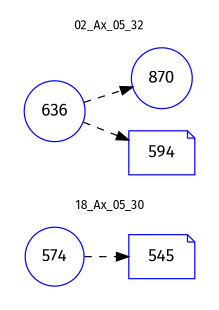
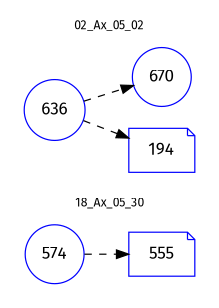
  digraph {
    fontname="Fira Sans"
    rankdir=LR
    node [color=blue fontname="Fira Sans" shape=circle]
    edge [color=black fontname="Fira Sans" style=dashed]
    n1 [label=574]
-   n2 [label=545 shape=note]
+   n2 [label=555 shape=note]
    n3 [label=636]
-   n4 [label=594 shape=note]
-   n5 [label=870]
+   n4 [label=194 shape=note]
+   n5 [label=670]
    subgraph cluster_1 {
      color=white
      fontsize=10
      label="18_Ax_05_30"
      n1
      n2
    }
    subgraph cluster_2 {
      color=white
      fontsize=10
-     label="02_Ax_05_32"
+     label="02_Ax_05_02"
      n3
      n4
      n5
    }
    n1 -> n2
    n3 -> n4
    n3 -> n5
  }
